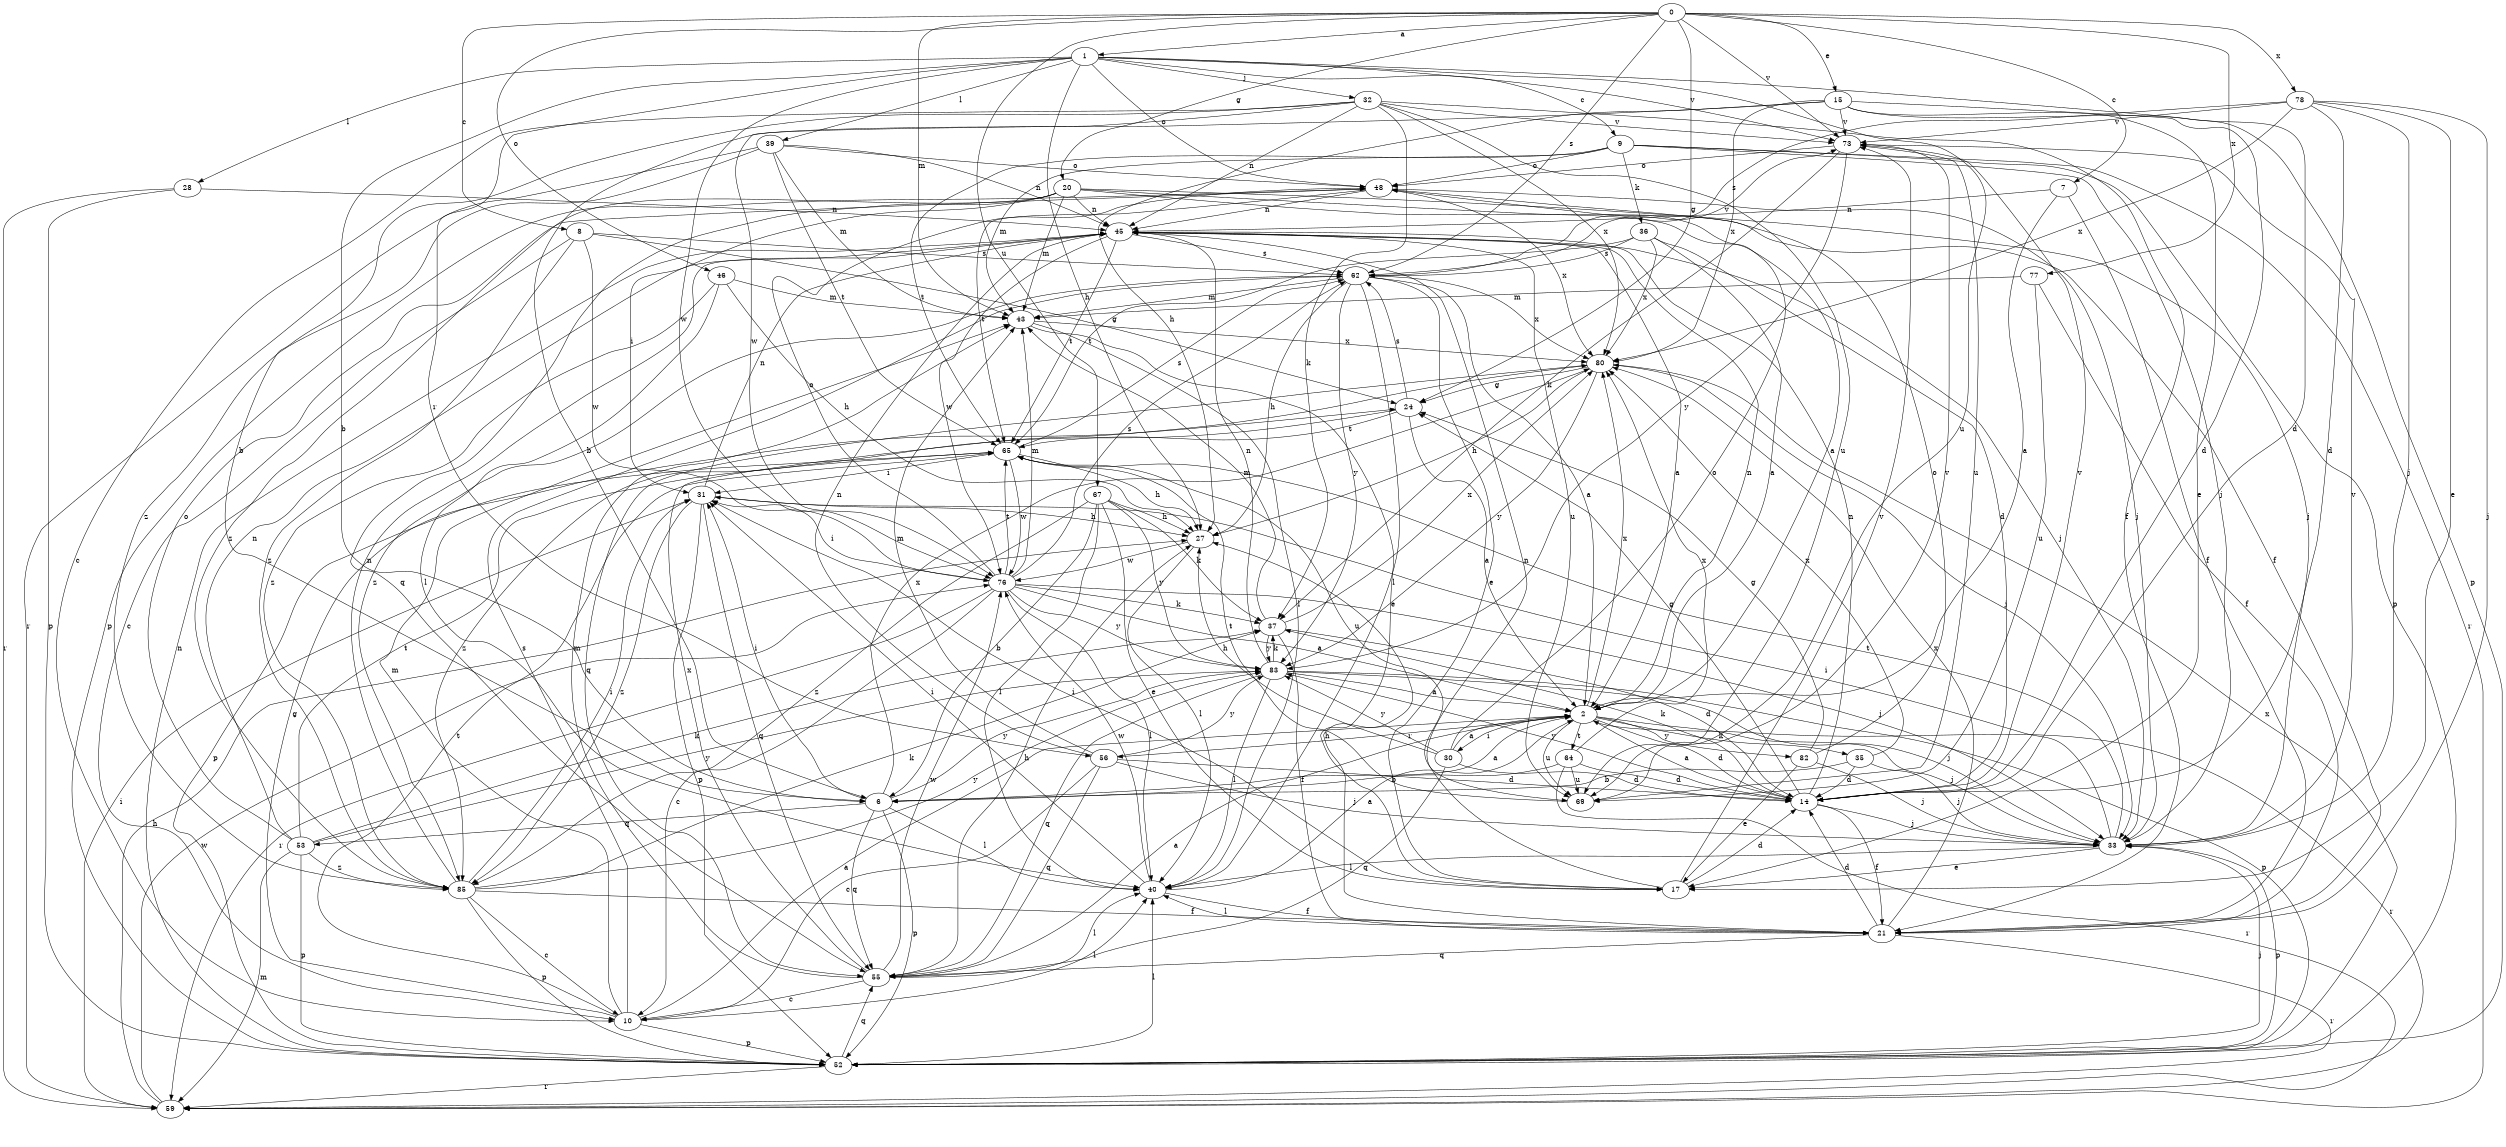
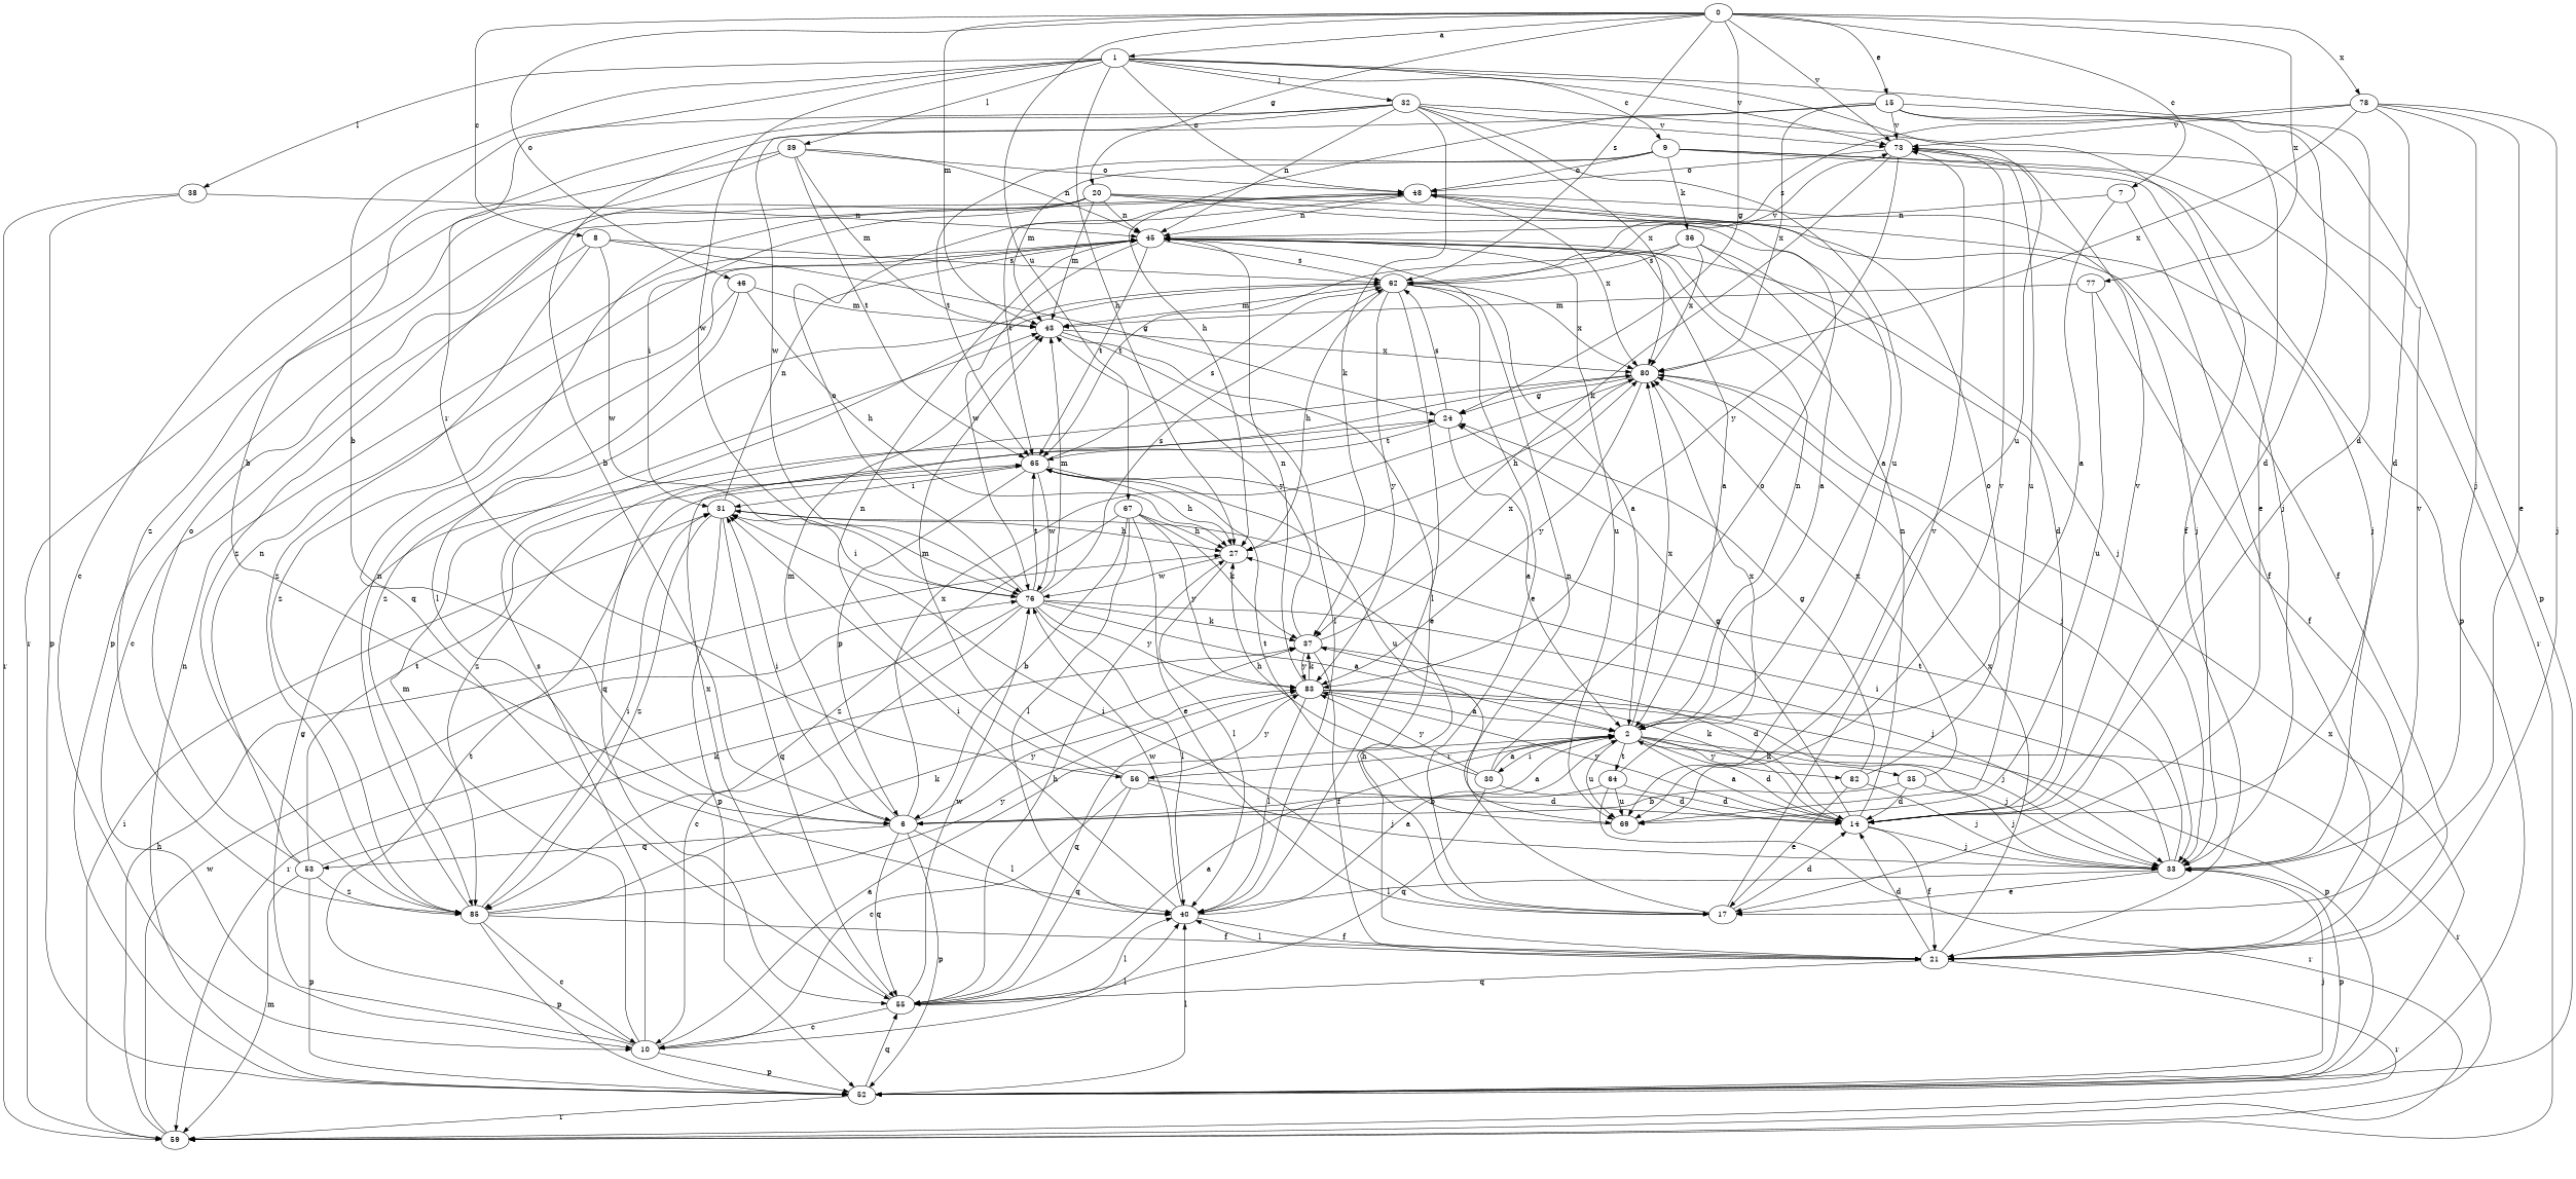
  strict digraph {
    0
    1
    7
    8
    15
    n6 [label=20]
    24
    43
    46
    62
    67
    73
    77
    78
    6
    9
    14
    27
    32
-   38 [label=28]
+   38
    39
    48
    56
    69
    76
    2
    45
    21
    10
    85
    80
    52
    17
    33
    31
    55
    65
    40
    83
    37
    53
    59
    36
    30
    35
    64
    82
    0 -> 1 [label=a]
    0 -> 7 [label=c]
    0 -> 8 [label=c]
    0 -> 15 [label=e]
    0 -> n6 [label=g]
    0 -> 24 [label=g]
    0 -> 43 [label=m]
    0 -> 46 [label=o]
    0 -> 62 [label=s]
    0 -> 67 [label=u]
    0 -> 73 [label=v]
    0 -> 77 [label=x]
    0 -> 78 [label=x]
    1 -> 73 [label=v]
    1 -> 6 [label=b]
    1 -> 9 [label=c]
    1 -> 14 [label=d]
    1 -> 27 [label=h]
    1 -> 32 [label=j]
    1 -> 38 [label=l]
    1 -> 39 [label=l]
    1 -> 48 [label=o]
    1 -> 56 [label=r]
    1 -> 69 [label=u]
    1 -> 76 [label=w]
    7 -> 2 [label=a]
    7 -> 45 [label=n]
    7 -> 21 [label=f]
    8 -> 24 [label=g]
    8 -> 62 [label=s]
    8 -> 76 [label=w]
    8 -> 10 [label=c]
    8 -> 85 [label=z]
    15 -> 73 [label=v]
    15 -> 6 [label=b]
    15 -> 14 [label=d]
    15 -> 27 [label=h]
    15 -> 80 [label=x]
    15 -> 52 [label=p]
    15 -> 17 [label=e]
    n6 -> 43 [label=m]
    n6 -> 2 [label=a]
    n6 -> 45 [label=n]
    n6 -> 21 [label=f]
    n6 -> 85 [label=z]
    n6 -> 33 [label=j]
    n6 -> 31 [label=i]
    n6 -> 55 [label=q]
    24 -> 62 [label=s]
    24 -> 2 [label=a]
    24 -> 85 [label=z]
    24 -> 65 [label=t]
    43 -> 80 [label=x]
    43 -> 17 [label=e]
    43 -> 40 [label=l]
    46 -> 43 [label=m]
    46 -> 27 [label=h]
    46 -> 85 [label=z]
    46 -> 40 [label=l]
    62 -> 43 [label=m]
    62 -> 73 [label=v]
    62 -> 27 [label=h]
    62 -> 2 [label=a]
    62 -> 85 [label=z]
    62 -> 80 [label=x]
    62 -> 17 [label=e]
    62 -> 40 [label=l]
    62 -> 83 [label=y]
    67 -> 6 [label=b]
    67 -> 27 [label=h]
    67 -> 85 [label=z]
    67 -> 17 [label=e]
    67 -> 40 [label=l]
    67 -> 83 [label=y]
    67 -> 37 [label=k]
    73 -> 48 [label=o]
    73 -> 69 [label=u]
    73 -> 83 [label=y]
    73 -> 37 [label=k]
    77 -> 43 [label=m]
    77 -> 69 [label=u]
    77 -> 21 [label=f]
    78 -> 62 [label=s]
    78 -> 73 [label=v]
    78 -> 14 [label=d]
    78 -> 21 [label=j]
    78 -> 80 [label=x]
    78 -> 17 [label=e]
    78 -> 33 [label=j]
-   55 -> 43 [label=m]
+   6 -> 43 [label=m]
    6 -> 2 [label=a]
    6 -> 80 [label=x]
    6 -> 52 [label=p]
    6 -> 31 [label=i]
    6 -> 55 [label=q]
    6 -> 40 [label=l]
    6 -> 83 [label=y]
    6 -> 53 [label=q]
    9 -> 43 [label=m]
    9 -> 48 [label=o]
    9 -> 52 [label=p]
    9 -> 33 [label=j]
    9 -> 65 [label=t]
    9 -> 59 [label=r]
    9 -> 36 [label=k]
    14 -> 24 [label=g]
    14 -> 73 [label=v]
    14 -> 2 [label=a]
    14 -> 45 [label=n]
    14 -> 21 [label=f]
    14 -> 33 [label=j]
    14 -> 83 [label=y]
    14 -> 37 [label=k]
    27 -> 76 [label=w]
    27 -> 40 [label=l]
    32 -> 73 [label=v]
    32 -> 6 [label=b]
    32 -> 69 [label=u]
    32 -> 76 [label=w]
    32 -> 45 [label=n]
    32 -> 21 [label=f]
    32 -> 10 [label=c]
    32 -> 80 [label=x]
    32 -> 37 [label=k]
    38 -> 45 [label=n]
    38 -> 52 [label=p]
    38 -> 59 [label=r]
    39 -> 43 [label=m]
    39 -> 48 [label=o]
    39 -> 45 [label=n]
    39 -> 85 [label=z]
    39 -> 65 [label=t]
    39 -> 59 [label=r]
    48 -> 45 [label=n]
    48 -> 80 [label=x]
    48 -> 52 [label=p]
    48 -> 33 [label=j]
    48 -> 65 [label=t]
    56 -> 43 [label=m]
    56 -> 14 [label=d]
    56 -> 45 [label=n]
    56 -> 10 [label=c]
    56 -> 33 [label=j]
    56 -> 55 [label=q]
    56 -> 83 [label=y]
    69 -> 73 [label=v]
    69 -> 65 [label=t]
    76 -> 43 [label=m]
    76 -> 62 [label=s]
    76 -> 48 [label=o]
    76 -> 2 [label=a]
    76 -> 10 [label=c]
    76 -> 33 [label=j]
    76 -> 31 [label=i]
    76 -> 65 [label=t]
    76 -> 40 [label=l]
    76 -> 83 [label=y]
    76 -> 37 [label=k]
    76 -> 59 [label=r]
    2 -> 14 [label=d]
    2 -> 56 [label=r]
    2 -> 69 [label=u]
    2 -> 45 [label=n]
    2 -> 80 [label=x]
    2 -> 33 [label=j]
    2 -> 59 [label=r]
    2 -> 30 [label=i]
    2 -> 35 [label=k]
    2 -> 64 [label=t]
    2 -> 82 [label=y]
    45 -> 62 [label=s]
    45 -> 69 [label=u]
    45 -> 76 [label=w]
    45 -> 2 [label=a]
    45 -> 33 [label=j]
    45 -> 65 [label=t]
    21 -> 14 [label=d]
    21 -> 27 [label=h]
    21 -> 80 [label=x]
    21 -> 55 [label=q]
    21 -> 40 [label=l]
    21 -> 59 [label=r]
    10 -> 24 [label=g]
    10 -> 43 [label=m]
    10 -> 62 [label=s]
    10 -> 2 [label=a]
    10 -> 52 [label=p]
    10 -> 65 [label=t]
    10 -> 40 [label=l]
    85 -> 45 [label=n]
    85 -> 21 [label=f]
    85 -> 10 [label=c]
    85 -> 52 [label=p]
    85 -> 31 [label=i]
    85 -> 83 [label=y]
    85 -> 37 [label=k]
    80 -> 24 [label=g]
    80 -> 27 [label=h]
    80 -> 33 [label=j]
    80 -> 55 [label=q]
    80 -> 83 [label=y]
    52 -> 45 [label=n]
    52 -> 80 [label=x]
    52 -> 33 [label=j]
    52 -> 55 [label=q]
    52 -> 40 [label=l]
    52 -> 59 [label=r]
    17 -> 73 [label=v]
    17 -> 14 [label=d]
    17 -> 45 [label=n]
    17 -> 31 [label=i]
    33 -> 73 [label=v]
    33 -> 52 [label=p]
    33 -> 17 [label=e]
    33 -> 31 [label=i]
    33 -> 65 [label=t]
    33 -> 40 [label=l]
    31 -> 27 [label=h]
    31 -> 45 [label=n]
    31 -> 85 [label=z]
    31 -> 52 [label=p]
    31 -> 55 [label=q]
    55 -> 27 [label=h]
    55 -> 76 [label=w]
    55 -> 2 [label=a]
    55 -> 10 [label=c]
    55 -> 80 [label=x]
    55 -> 40 [label=l]
    65 -> 62 [label=s]
    65 -> 27 [label=h]
    65 -> 69 [label=u]
    65 -> 76 [label=w]
-   65 -> 52 [label=p]
+   65 -> 6 [label=p]
    65 -> 31 [label=i]
    40 -> 76 [label=w]
    40 -> 2 [label=a]
    40 -> 21 [label=f]
    40 -> 31 [label=i]
    83 -> 2 [label=a]
    83 -> 45 [label=n]
    83 -> 52 [label=p]
    83 -> 33 [label=j]
    83 -> 55 [label=q]
    83 -> 40 [label=l]
    83 -> 37 [label=k]
-   37 -> 43 [label=m]
+   37 -> 43 [label=y]
    37 -> 14 [label=d]
    37 -> 21 [label=f]
    37 -> 80 [label=x]
    37 -> 83 [label=y]
    53 -> 48 [label=o]
    53 -> 45 [label=n]
    53 -> 85 [label=z]
    53 -> 52 [label=p]
    53 -> 65 [label=t]
-   53 -> 83 [label=y]
    53 -> 37 [label=k]
    53 -> 59 [label=m]
    59 -> 27 [label=h]
    59 -> 76 [label=w]
    59 -> 31 [label=i]
    36 -> 62 [label=s]
    36 -> 14 [label=d]
    36 -> 2 [label=a]
    36 -> 80 [label=x]
    36 -> 65 [label=t]
    30 -> 14 [label=d]
    30 -> 27 [label=h]
    30 -> 48 [label=o]
    30 -> 2 [label=a]
    30 -> 55 [label=q]
    30 -> 83 [label=y]
    35 -> 6 [label=b]
    35 -> 14 [label=d]
    35 -> 80 [label=x]
    35 -> 33 [label=j]
    64 -> 6 [label=b]
    64 -> 14 [label=d]
    64 -> 69 [label=u]
    64 -> 80 [label=x]
    64 -> 59 [label=r]
    82 -> 24 [label=g]
    82 -> 48 [label=o]
    82 -> 17 [label=e]
    82 -> 33 [label=j]
  }
